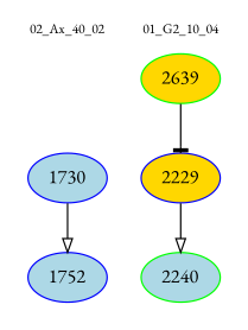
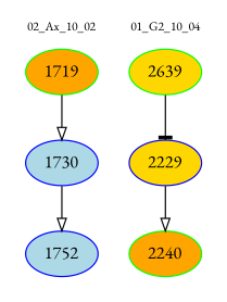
  digraph {
    fontname="EB Garamond"
    node [color=green fillcolor=orange fontname="EB Garamond" style=filled]
    edge [arrowhead=onormal color=black fontname="EB Garamond" style=solid]
+   n1 [label=1719]
    n2 [color=blue fillcolor=lightblue label=1730]
    n3 [color=blue fillcolor=lightblue label=1752]
    n4 [fillcolor=gold label=2639]
    n5 [color=blue fillcolor=gold label=2229]
-   n6 [fillcolor=lightblue label=2240]
+   n6 [label=2240]
    subgraph cluster_1 {
      color=white
      fontsize=10
-     label="02_Ax_40_02"
+     label="02_Ax_10_02"
+     n1
      n2
      n3
    }
    subgraph cluster_2 {
      color=white
      fontsize=10
      label="01_G2_10_04"
      n4
      n5
      n6
    }
+   n1 -> n2
    n2 -> n3
    n4 -> n5 [arrowhead=tee]
    n5 -> n6
  }
